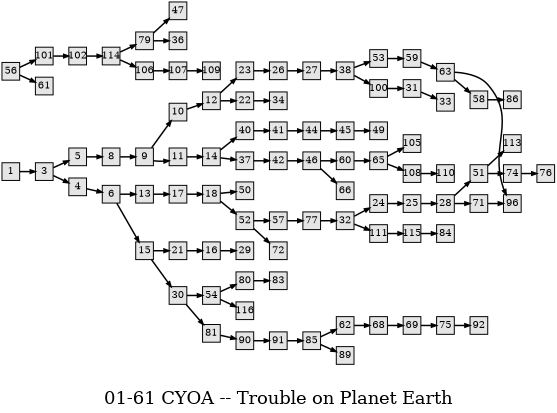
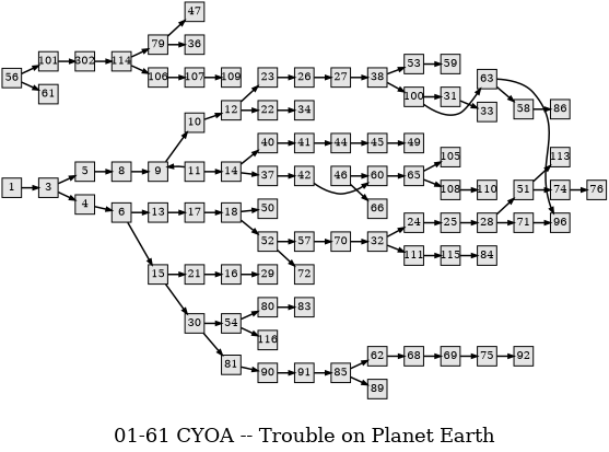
  digraph {
    fontsize=36
    label="01-61 CYOA -- Trouble on Planet Earth"
    nodesep=0.35
    ordering=out
    rankdir=LR
    ranksep=0.45
    node [fillcolor=grey90 fixedsize=true fontsize=20 labelfloat=true margin="0,0" penwidth=2 regular=true shape=rect style=filled]
    edge [fontsize=12 labelfloat=true penwidth=3]
    1
    3
    5
    4
    8
    6
    9
    13
    15
    17
    21
    30
    10
    11
    18
    16
    12
    14
    23
    22
    40
    37
    26
    34
    41
    42
    27
    50
    52
    44
    46
    29
    54
    81
    57
    72
    80
    116
    90
    38
    24
    25
    28
    51
    71
    113
    74
    96
    56
    101
    61
    53
    100
-   102
+   102 [label=302]
    59
    31
    76
    83
    91
    33
    32
    111
    115
    84
    60
    66
    63
    45
    49
    65
    105
    108
-   70 [label=77]
+   70
    58
    114
    86
    110
    62
    68
    69
    75
    92
    79
    47
    36
    85
    89
    106
    107
    109
    1 -> 3
    3 -> 5
    3 -> 4
    5 -> 8
    4 -> 6
    8 -> 9
    6 -> 13
    6 -> 15
    9 -> 10
-   9 -> 11
+   11 -> 9
    13 -> 17
    15 -> 21
    15 -> 30
    17 -> 18
    21 -> 16
    30 -> 54
    30 -> 81
    10 -> 12
    11 -> 14
    18 -> 50
    18 -> 52
    16 -> 29
    12 -> 23
    12 -> 22
    14 -> 40
    14 -> 37
    23 -> 26
    22 -> 34
    40 -> 41
    37 -> 42
    26 -> 27
    41 -> 44
-   42 -> 46
+   42 -> 60
    27 -> 38
    52 -> 57
    52 -> 72
    44 -> 45
    46 -> 60
    46 -> 66
    54 -> 80
    54 -> 116
    81 -> 90
    57 -> 70
    80 -> 83
    90 -> 91
    38 -> 53
    38 -> 100
    24 -> 25
    25 -> 28
    28 -> 51
    28 -> 71
    51 -> 113
    51 -> 74
    71 -> 96
    74 -> 76
    56 -> 101
    56 -> 61
    101 -> 102
    53 -> 59
    100 -> 31
    102 -> 114
-   59 -> 63
+   100 -> 63
    31 -> 33
    91 -> 85
    32 -> 24
    32 -> 111
    111 -> 115
    115 -> 84
    60 -> 65
    63 -> 96
    63 -> 58
    45 -> 49
    65 -> 105
    65 -> 108
    108 -> 110
    70 -> 32
    58 -> 86
    114 -> 79
    114 -> 106
    62 -> 68
    68 -> 69
    69 -> 75
    75 -> 92
    79 -> 47
    79 -> 36
    85 -> 62
    85 -> 89
    106 -> 107
    107 -> 109
  }
